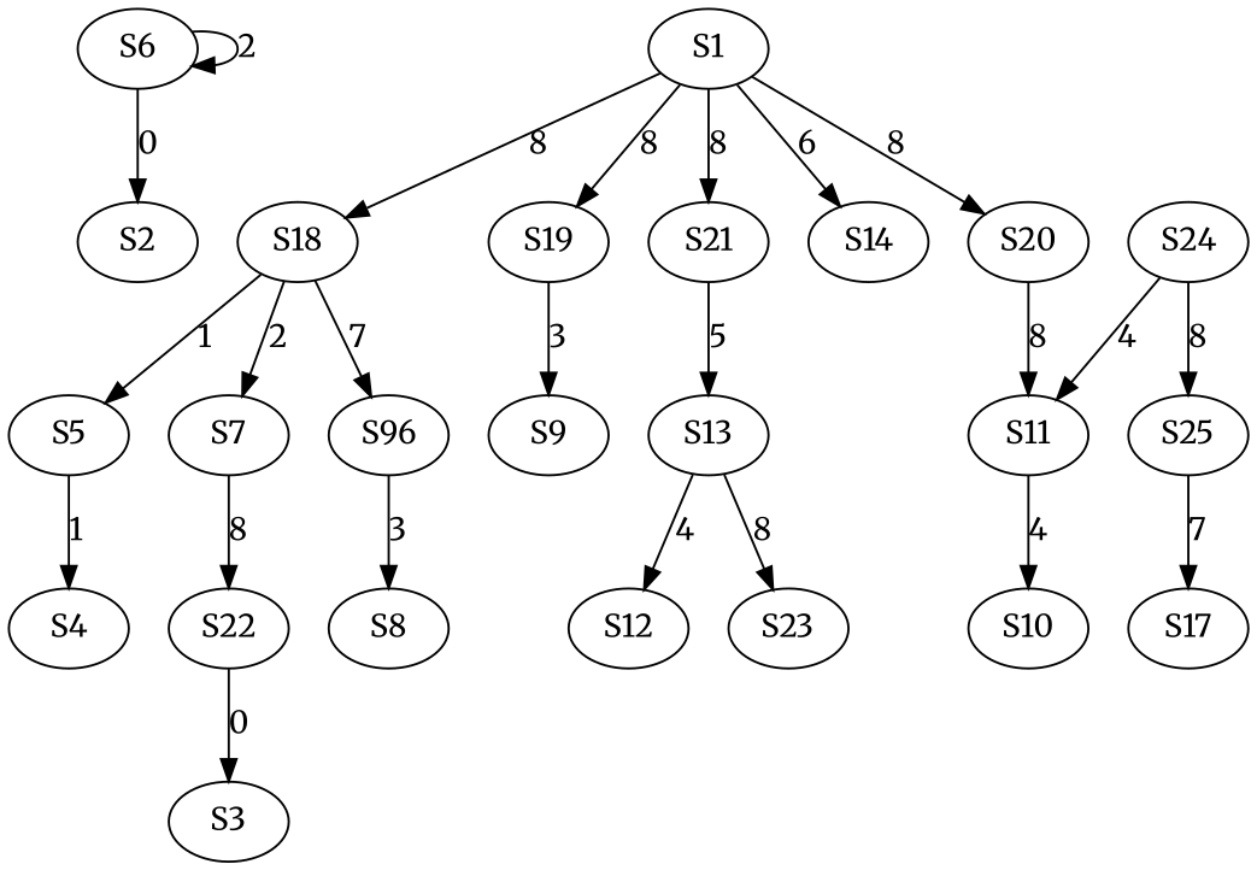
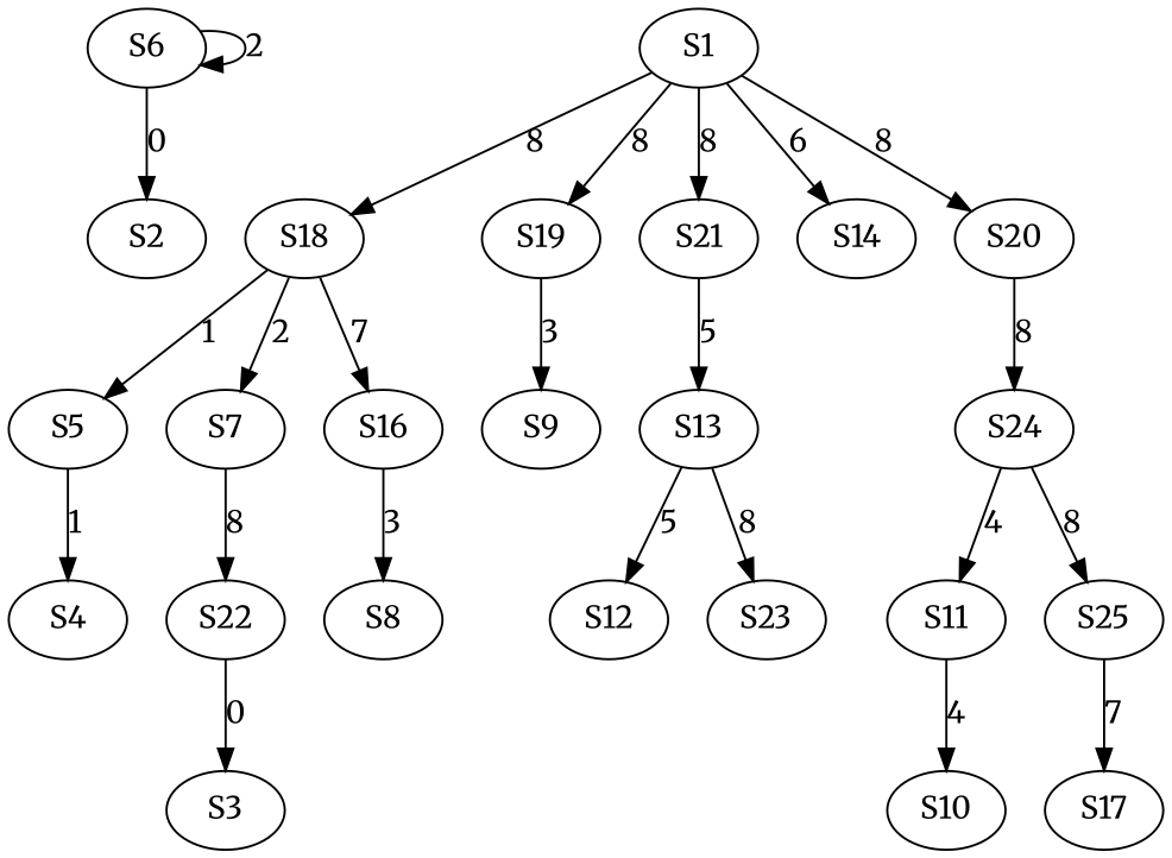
  strict digraph {
    fontname=Merriweather
    node [fontname=Merriweather]
    edge [fontname=Merriweather]
    S6
    S2
    S22
    S3
    S5
    S4
    S18
    S7
-   S16 [label=S96]
+   S16
    S8
    S19
    S9
    S11
    S10
    S24
    S25
    S17
    S13
    S12
    S23
    S21
    S1
    S14
    S20
    S6 -> S6 [label=2]
    S6 -> S2 [label=0]
    S22 -> S3 [label=0]
    S5 -> S4 [label=1]
    S18 -> S5 [label=1]
    S18 -> S7 [label=2]
    S18 -> S16 [label=7]
    S7 -> S22 [label=8]
    S16 -> S8 [label=3]
    S19 -> S9 [label=3]
    S11 -> S10 [label=4]
    S24 -> S11 [label=4]
    S24 -> S25 [label=8]
    S25 -> S17 [label=7]
-   S13 -> S12 [label=4]
+   S13 -> S12 [label=5]
    S13 -> S23 [label=8]
    S21 -> S13 [label=5]
    S1 -> S18 [label=8]
    S1 -> S19 [label=8]
    S1 -> S21 [label=8]
    S1 -> S14 [label=6]
    S1 -> S20 [label=8]
-   S20 -> S11 [label=8]
+   S20 -> S24 [label=8]
  }
